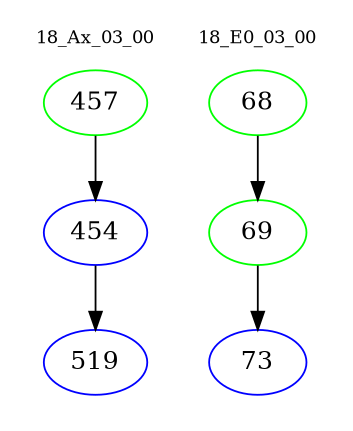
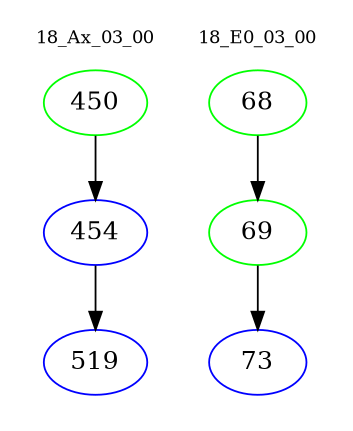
  digraph {
    node [color=green]
    edge [color=black]
-   n1 [label=457]
+   n1 [label=450]
    n2 [color=blue label=454]
    n3 [color=blue label=519]
    n4 [label=68]
    n5 [label=69]
    n6 [color=blue label=73]
    subgraph cluster_1 {
      color=white
      fontsize=10
      label="18_Ax_03_00"
      n1
      n2
      n3
    }
    subgraph cluster_2 {
      color=white
      fontsize=10
      label="18_E0_03_00"
      n4
      n5
      n6
    }
    n1 -> n2
    n2 -> n3
    n4 -> n5
    n5 -> n6
  }
